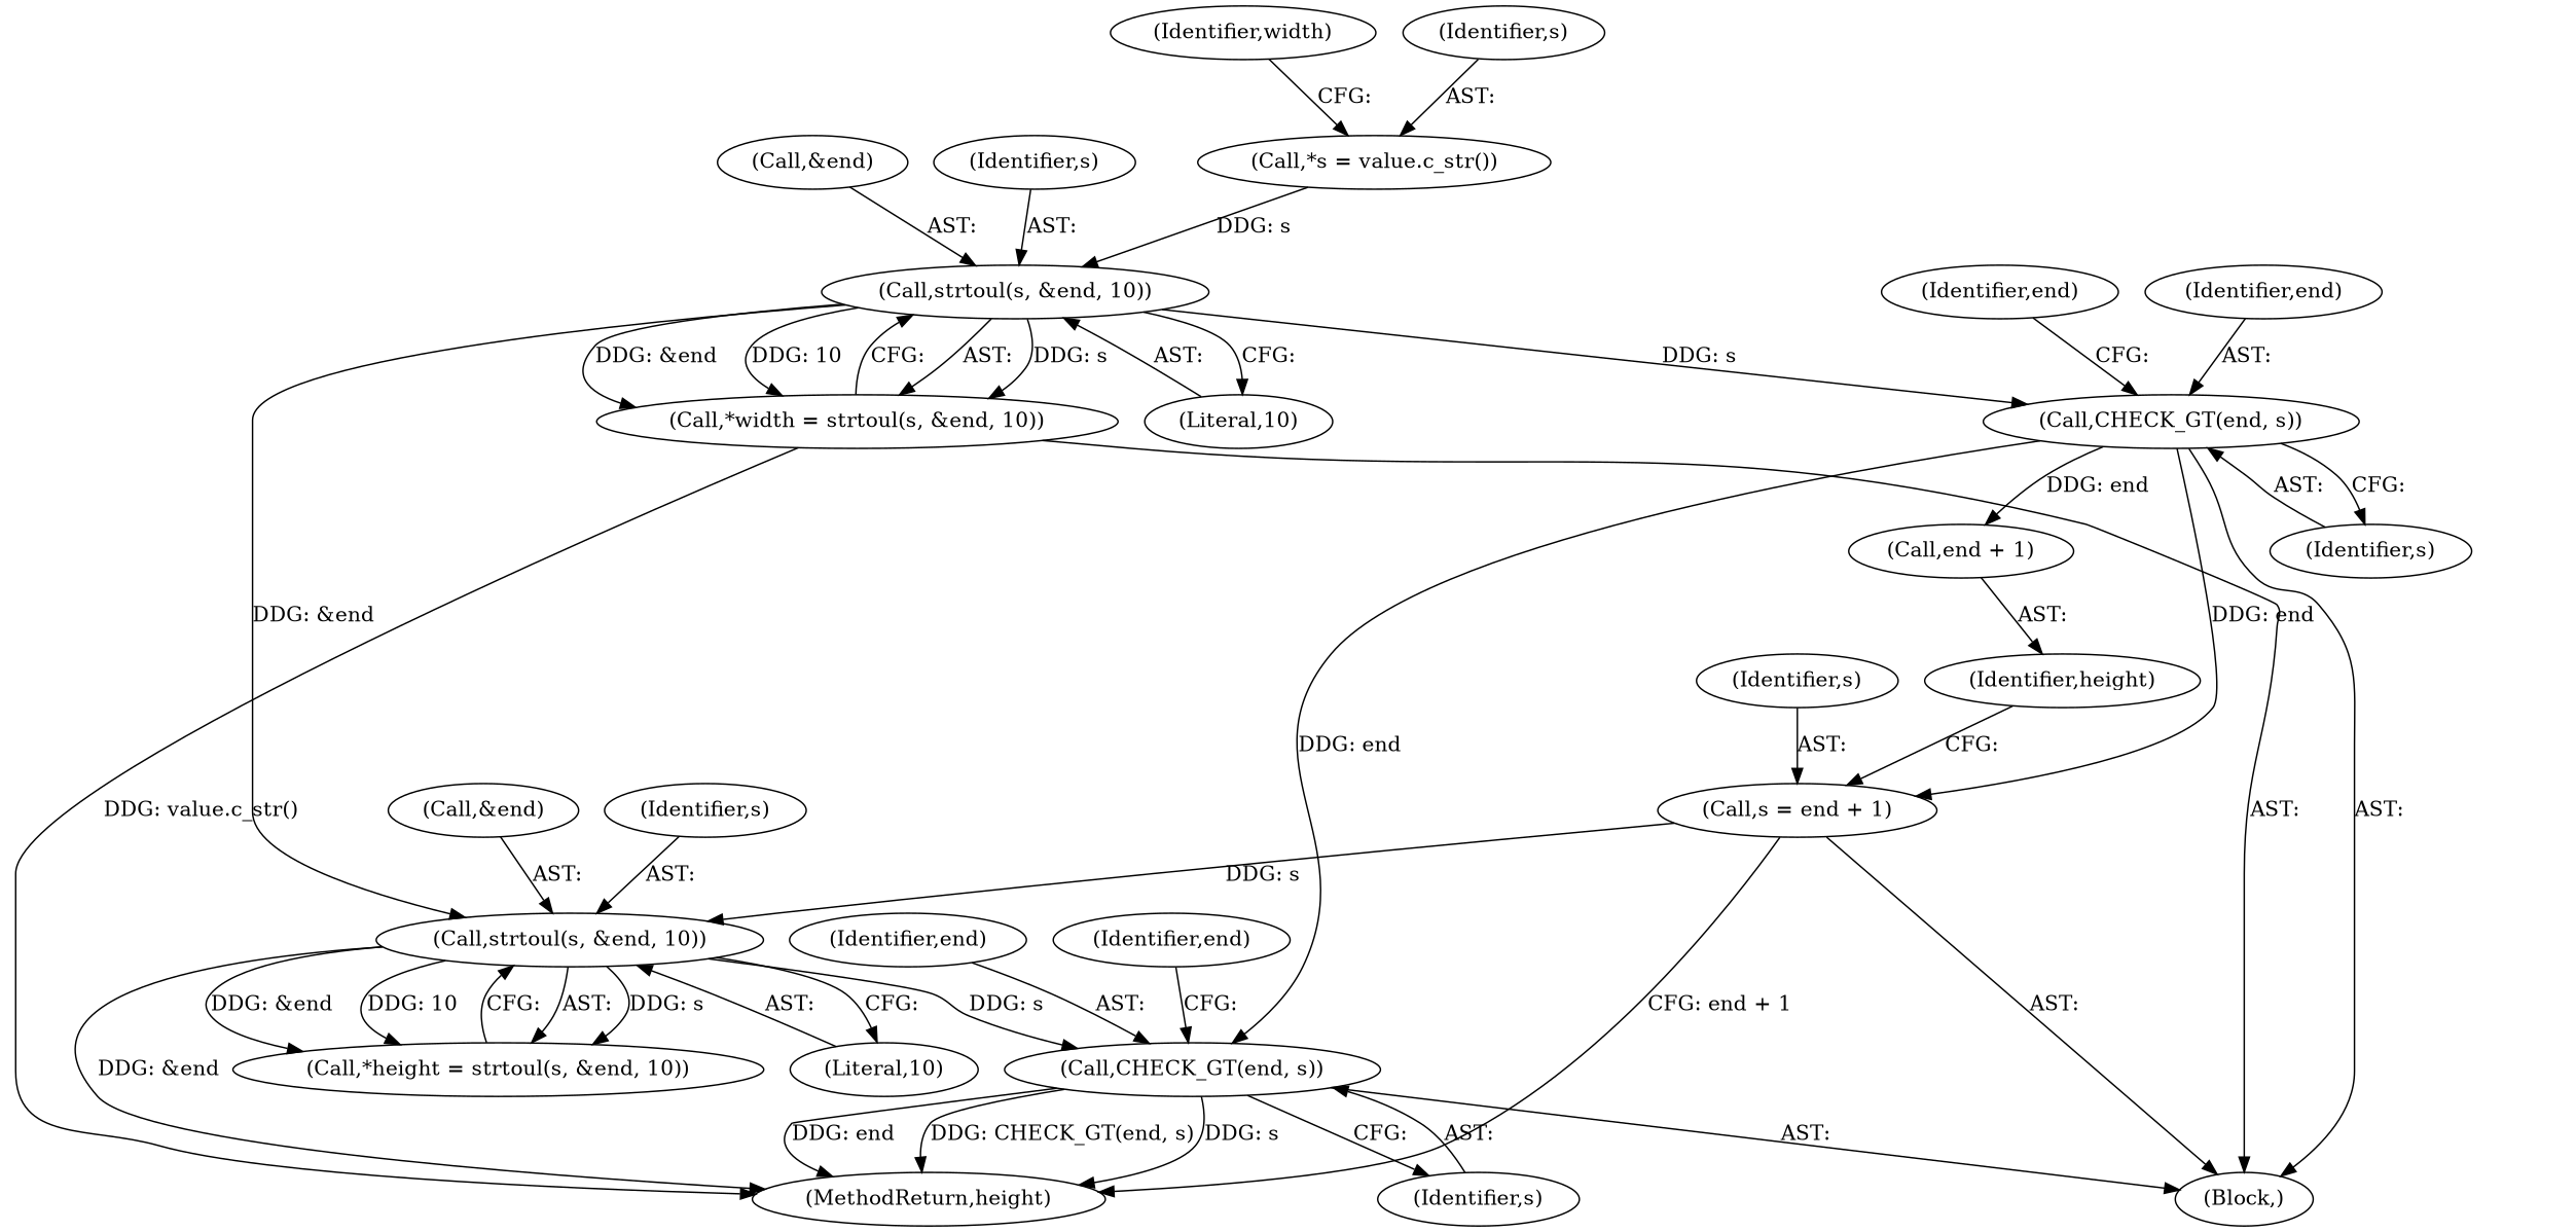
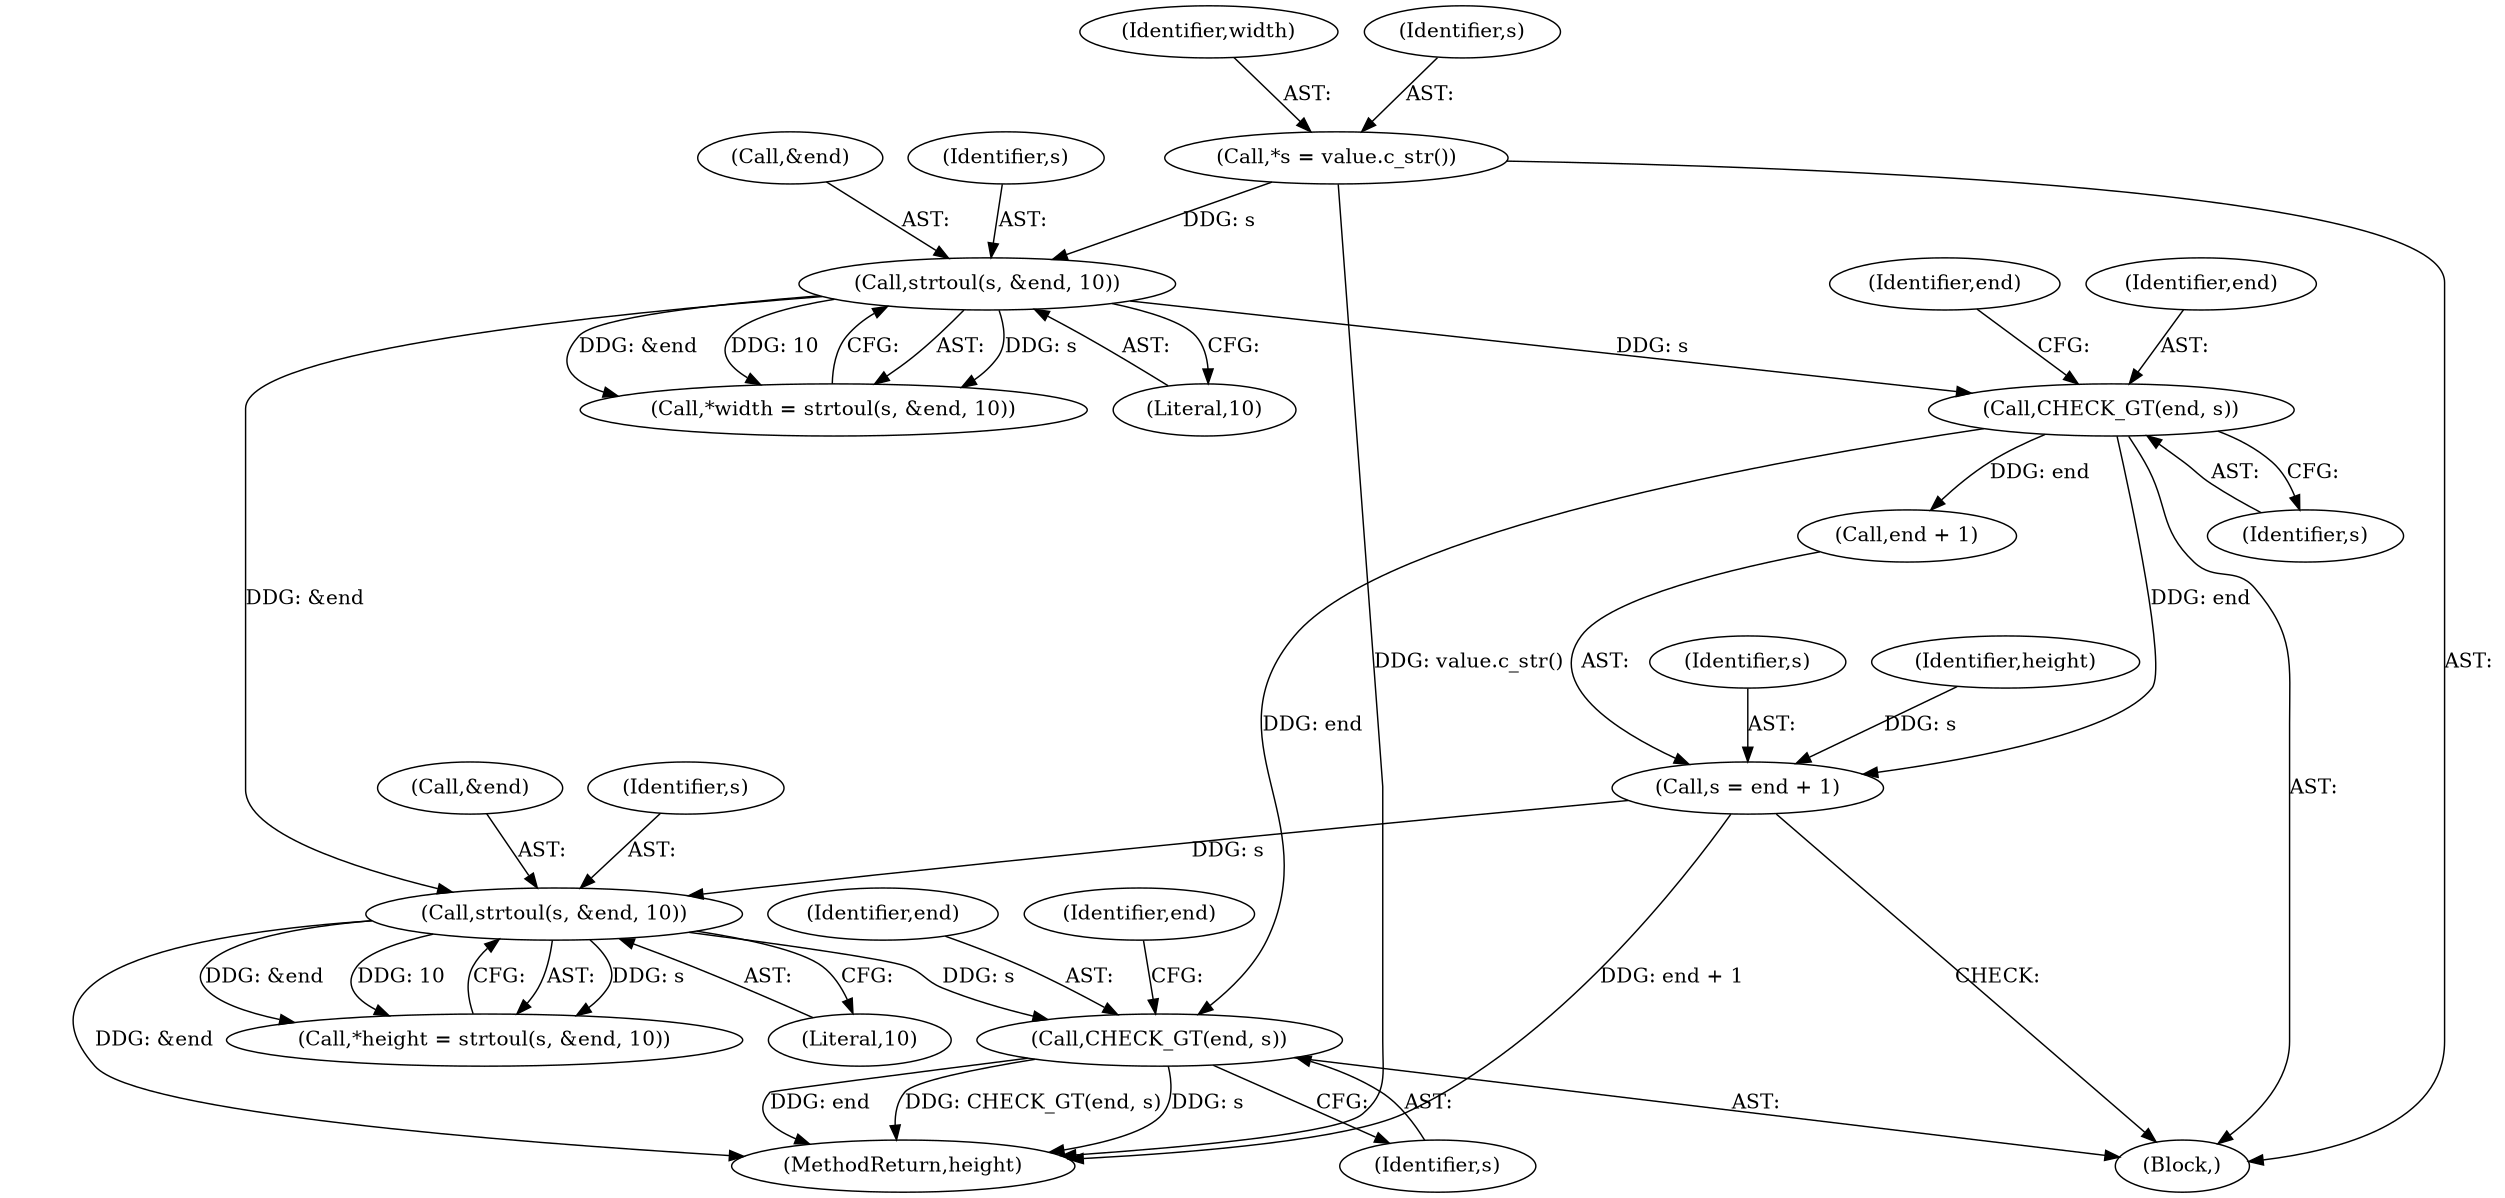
  digraph {
    n1 [label="(Call,CHECK_GT(end, s))"]
    n2 [label="(MethodReturn,height)"]
    n3 [label="(Identifier,s)"]
    n4 [label="(Block,)"]
    n5 [label="(Call,CHECK_GT(end, s))"]
    n6 [label="(Call,s = end + 1)"]
    n7 [label="(Identifier,s)"]
    n8 [label="(Call,end + 1)"]
    n9 [label="(Call,strtoul(s, &end, 10))"]
    n10 [label="(Call,strtoul(s, &end, 10))"]
    n11 [label="(Literal,10)"]
    n12 [label="(Call,*width = strtoul(s, &end, 10))"]
    n13 [label="(Call,*height = strtoul(s, &end, 10))"]
    n14 [label="(Literal,10)"]
    n15 [label="(Call,*s = value.c_str())"]
    n16 [label="(Identifier,height)"]
    n17 [label="(Identifier,width)"]
    n18 [label="(Call,&end)"]
    n19 [label="(Identifier,end)"]
    n20 [label="(Identifier,s)"]
    n21 [label="(Identifier,s)"]
    n22 [label="(Identifier,end)"]
    n23 [label="(Identifier,end)"]
    n24 [label="(Identifier,s)"]
    n25 [label="(Call,&end)"]
    n26 [label="(Identifier,s)"]
    n27 [label="(Identifier,end)"]
    n1 -> n2 [label="DDG: end"]
    n1 -> n2 [label="DDG: CHECK_GT(end, s)"]
    n1 -> n2 [label="DDG: s"]
    n1 -> n3 [label="CFG: "]
    n1 -> n4 [label="AST: "]
    n3 -> n1 [label="AST: "]
    n5 -> n1 [label="DDG: end"]
    n5 -> n4 [label="AST: "]
    n5 -> n6 [label="DDG: end"]
    n5 -> n7 [label="CFG: "]
    n5 -> n8 [label="DDG: end"]
-   n6 -> n2 [label="CFG: end + 1"]
-   n6 -> n4 [label="AST: "]
+   n6 -> n2 [label="DDG: end + 1"]
+   n6 -> n4 [label="CHECK: "]
    n6 -> n9 [label="DDG: s"]
    n7 -> n5 [label="AST: "]
-   n8 -> n16 [label="AST: "]
+   n8 -> n6 [label="AST: "]
    n9 -> n1 [label="DDG: s"]
    n9 -> n2 [label="DDG: &end"]
    n9 -> n13 [label="AST: "]
    n9 -> n13 [label="DDG: s"]
    n9 -> n13 [label="DDG: &end"]
    n9 -> n13 [label="DDG: 10"]
    n9 -> n14 [label="CFG: "]
    n10 -> n5 [label="DDG: s"]
    n10 -> n9 [label="DDG: &end"]
    n10 -> n11 [label="CFG: "]
    n10 -> n12 [label="AST: "]
    n10 -> n12 [label="DDG: s"]
    n10 -> n12 [label="DDG: &end"]
    n10 -> n12 [label="DDG: 10"]
    n11 -> n10 [label="AST: "]
    n12 -> n10 [label="CFG: "]
    n13 -> n9 [label="CFG: "]
    n14 -> n9 [label="AST: "]
-   n12 -> n2 [label="DDG: value.c_str()"]
-   n12 -> n4 [label="AST: "]
+   n15 -> n2 [label="DDG: value.c_str()"]
+   n15 -> n4 [label="AST: "]
    n15 -> n10 [label="DDG: s"]
-   n16 -> n6 [label="CFG: "]
-   n17 -> n15 [label="CFG: "]
+   n16 -> n6 [label="DDG: s"]
+   n17 -> n15 [label="AST: "]
    n18 -> n9 [label="AST: "]
    n19 -> n5 [label="CFG: "]
    n20 -> n6 [label="AST: "]
    n21 -> n15 [label="AST: "]
    n22 -> n5 [label="AST: "]
    n23 -> n1 [label="AST: "]
    n24 -> n9 [label="AST: "]
    n25 -> n10 [label="AST: "]
    n26 -> n10 [label="AST: "]
    n27 -> n1 [label="CFG: "]
  }
